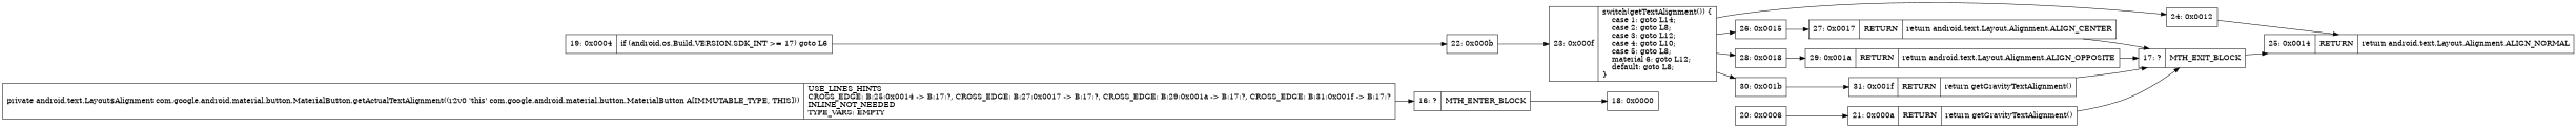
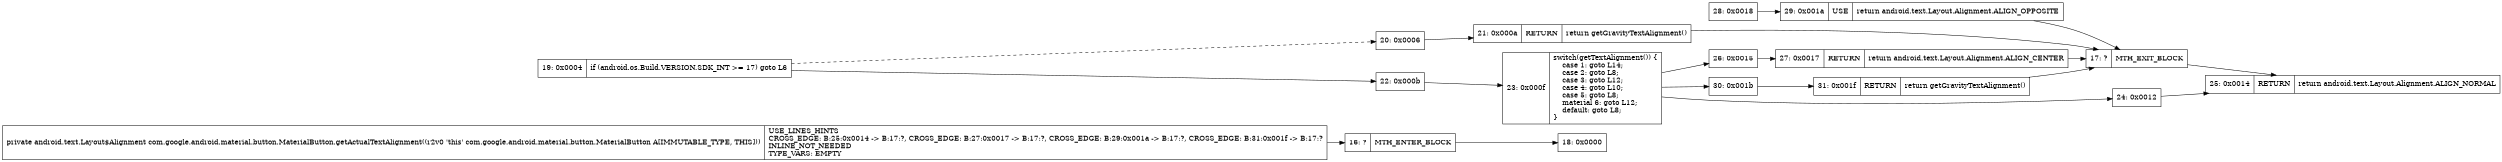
  digraph {
    rankdir=LR
    node [shape=record]
    n1 [label="{16\:\ ?|MTH_ENTER_BLOCK\l}"]
    n2 [label="{18\:\ 0x0000}"]
    n3 [label="{19\:\ 0x0004|if (android.os.Build.VERSION.SDK_INT \>= 17) goto L6\l}"]
    n4 [label="{20\:\ 0x0006}"]
    n5 [label="{22\:\ 0x000b}"]
    n6 [label="{21\:\ 0x000a|RETURN\l|return getGravityTextAlignment()\l}"]
    n7 [label="{23\:\ 0x000f|switch(getTextAlignment()) \{\l    case 1: goto L14;\l    case 2: goto L8;\l    case 3: goto L12;\l    case 4: goto L10;\l    case 5: goto L8;\l    material 6: goto L12;\l    default: goto L8;\l\}\l}"]
    n8 [label="{17\:\ ?|MTH_EXIT_BLOCK\l}"]
    n9 [label="{25\:\ 0x0014|RETURN\l|return android.text.Layout.Alignment.ALIGN_NORMAL\l}"]
    n10 [label="{24\:\ 0x0012}"]
    n11 [label="{26\:\ 0x0015}"]
    n12 [label="{28\:\ 0x0018}"]
    n13 [label="{30\:\ 0x001b}"]
    n14 [label="{27\:\ 0x0017|RETURN\l|return android.text.Layout.Alignment.ALIGN_CENTER\l}"]
-   n15 [label="{29\:\ 0x001a|RETURN\l|return android.text.Layout.Alignment.ALIGN_OPPOSITE\l}"]
+   n15 [label="{29\:\ 0x001a|USE\l|return android.text.Layout.Alignment.ALIGN_OPPOSITE\l}"]
    n16 [label="{31\:\ 0x001f|RETURN\l|return getGravityTextAlignment()\l}"]
    n17 [label="{private android.text.Layout$Alignment com.google.android.material.button.MaterialButton.getActualTextAlignment((r2v0 'this' com.google.android.material.button.MaterialButton A[IMMUTABLE_TYPE, THIS]))  | USE_LINES_HINTS\lCROSS_EDGE: B:25:0x0014 \-\> B:17:?, CROSS_EDGE: B:27:0x0017 \-\> B:17:?, CROSS_EDGE: B:29:0x001a \-\> B:17:?, CROSS_EDGE: B:31:0x001f \-\> B:17:?\lINLINE_NOT_NEEDED\lTYPE_VARS: EMPTY\l}"]
    n1 -> n2
+   n3 -> n4 [style=dashed]
    n3 -> n5
    n4 -> n6
    n5 -> n7
    n6 -> n8
    n7 -> n10
    n7 -> n11
-   n7 -> n12
    n7 -> n13
    n8 -> n9
    n10 -> n9
    n11 -> n14
    n12 -> n15
    n13 -> n16
    n14 -> n8
    n15 -> n8
    n16 -> n8
    n17 -> n1
  }
